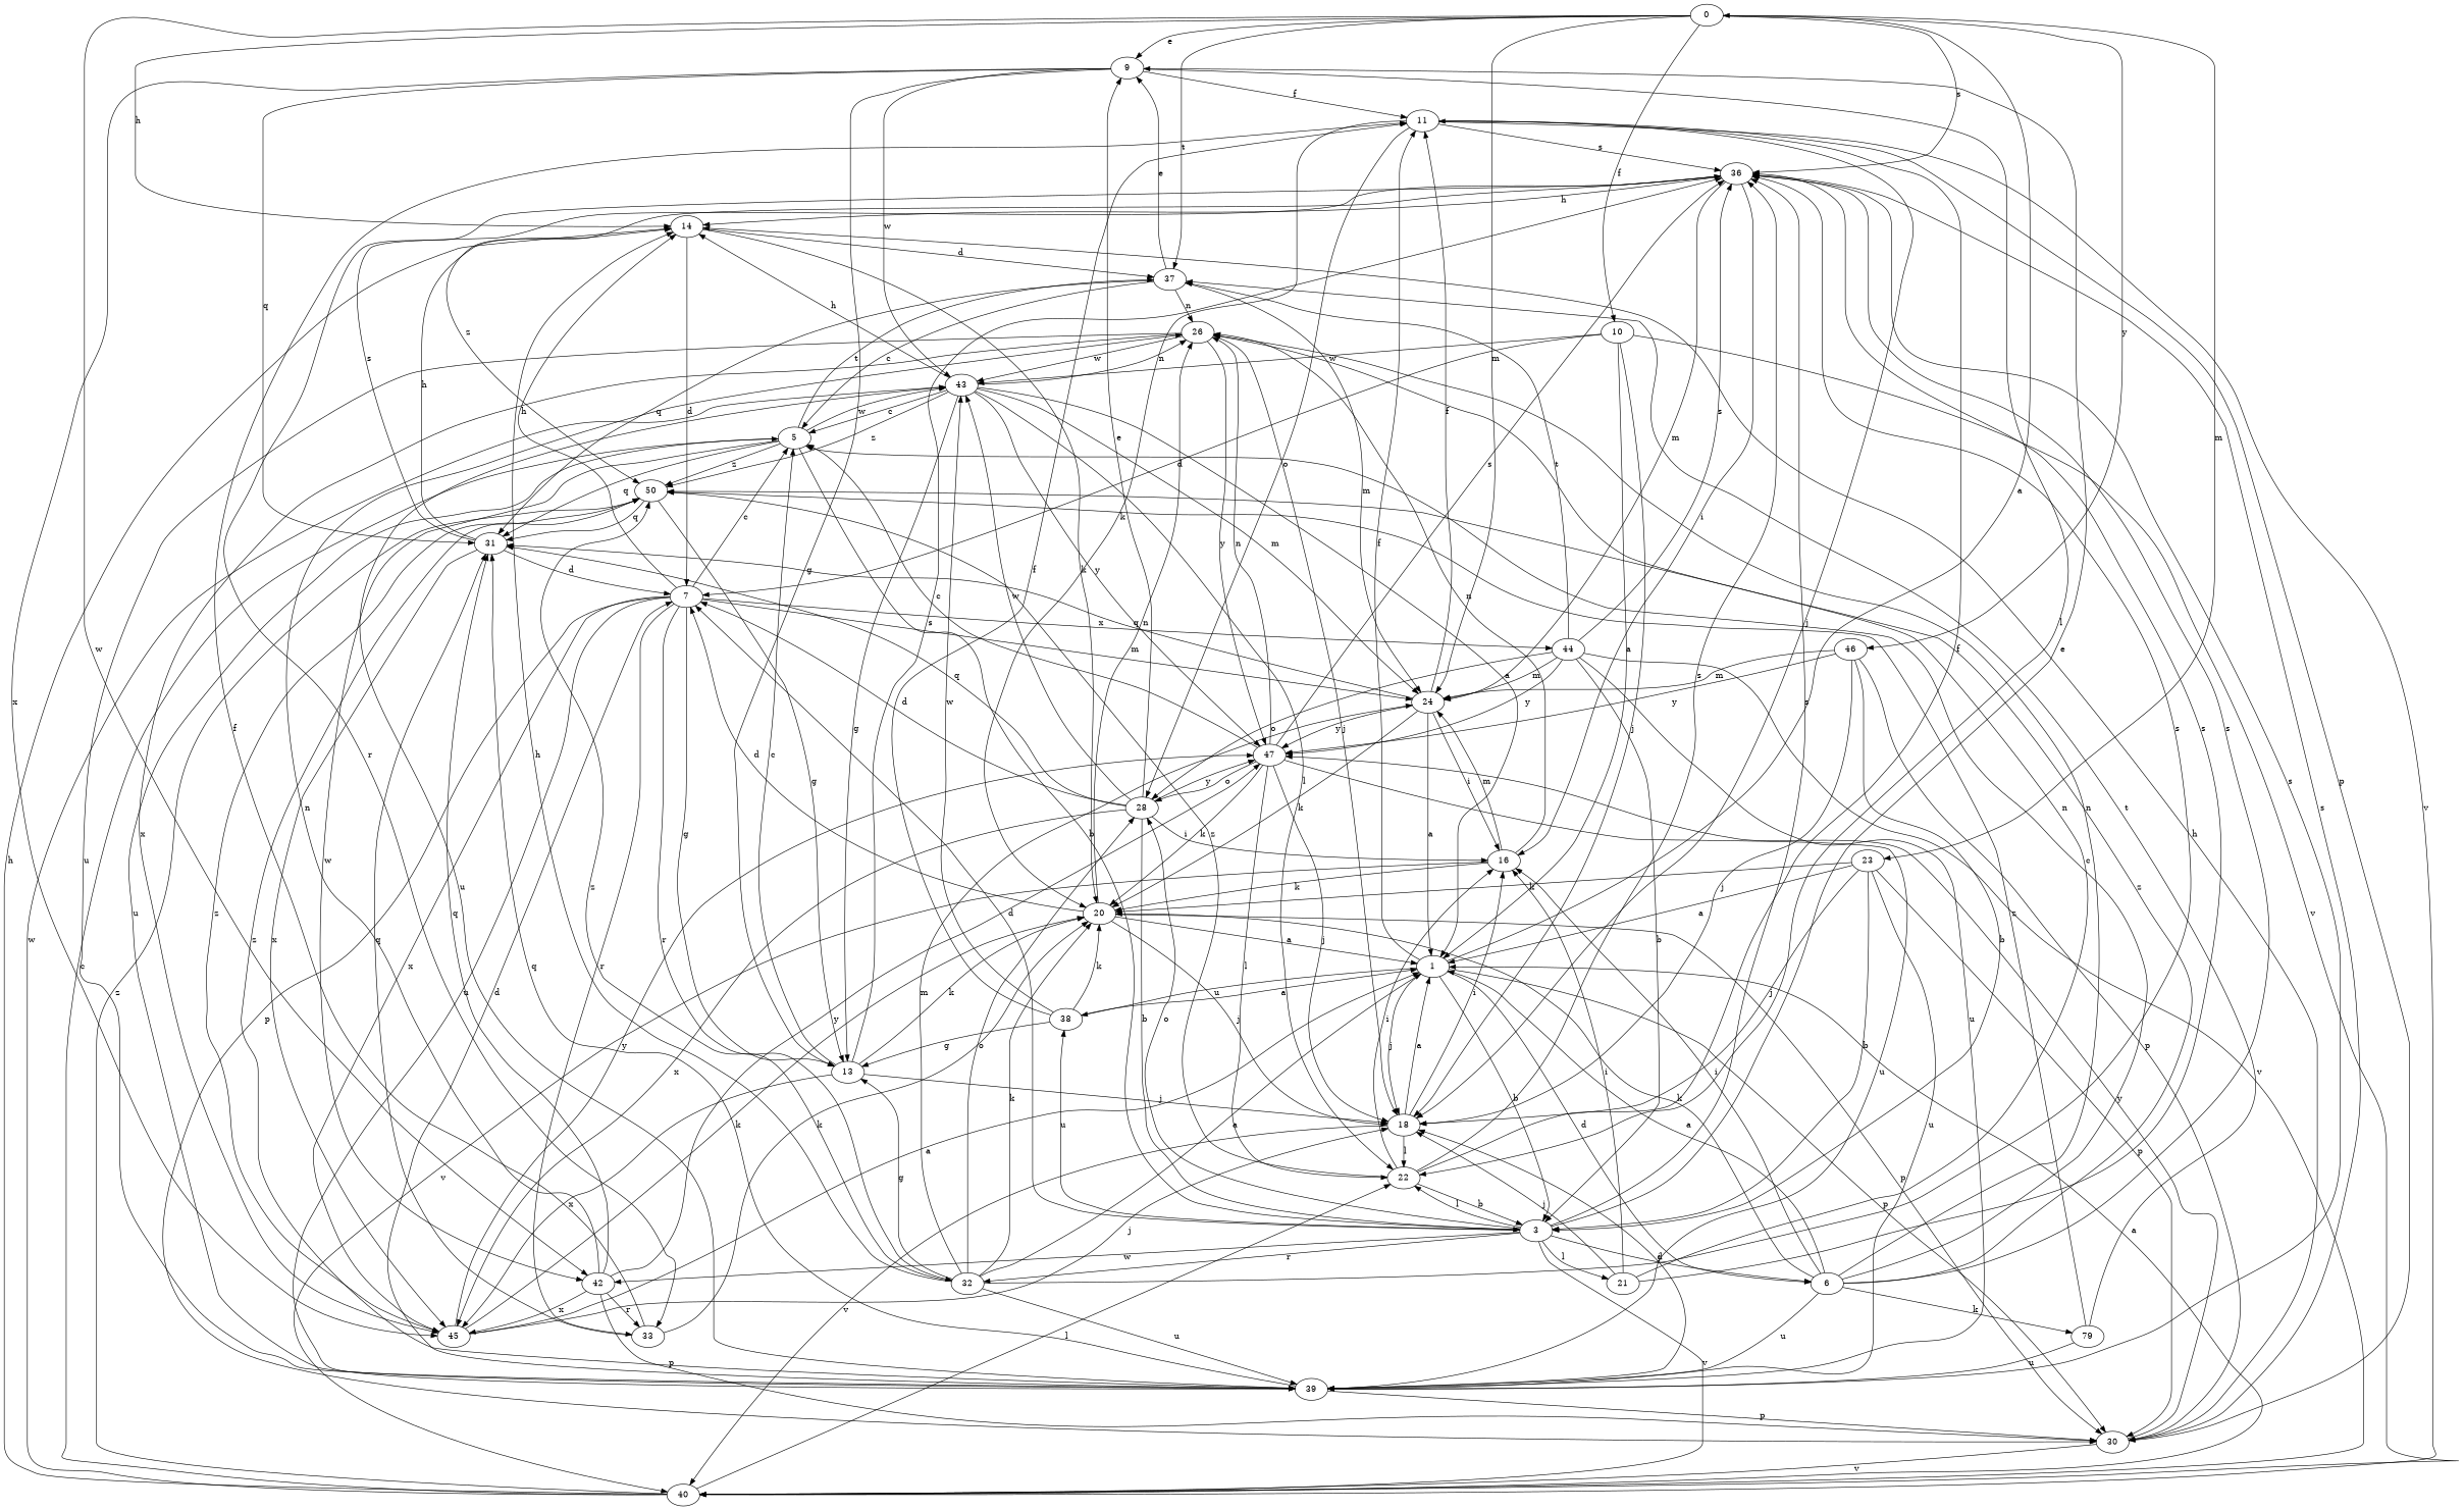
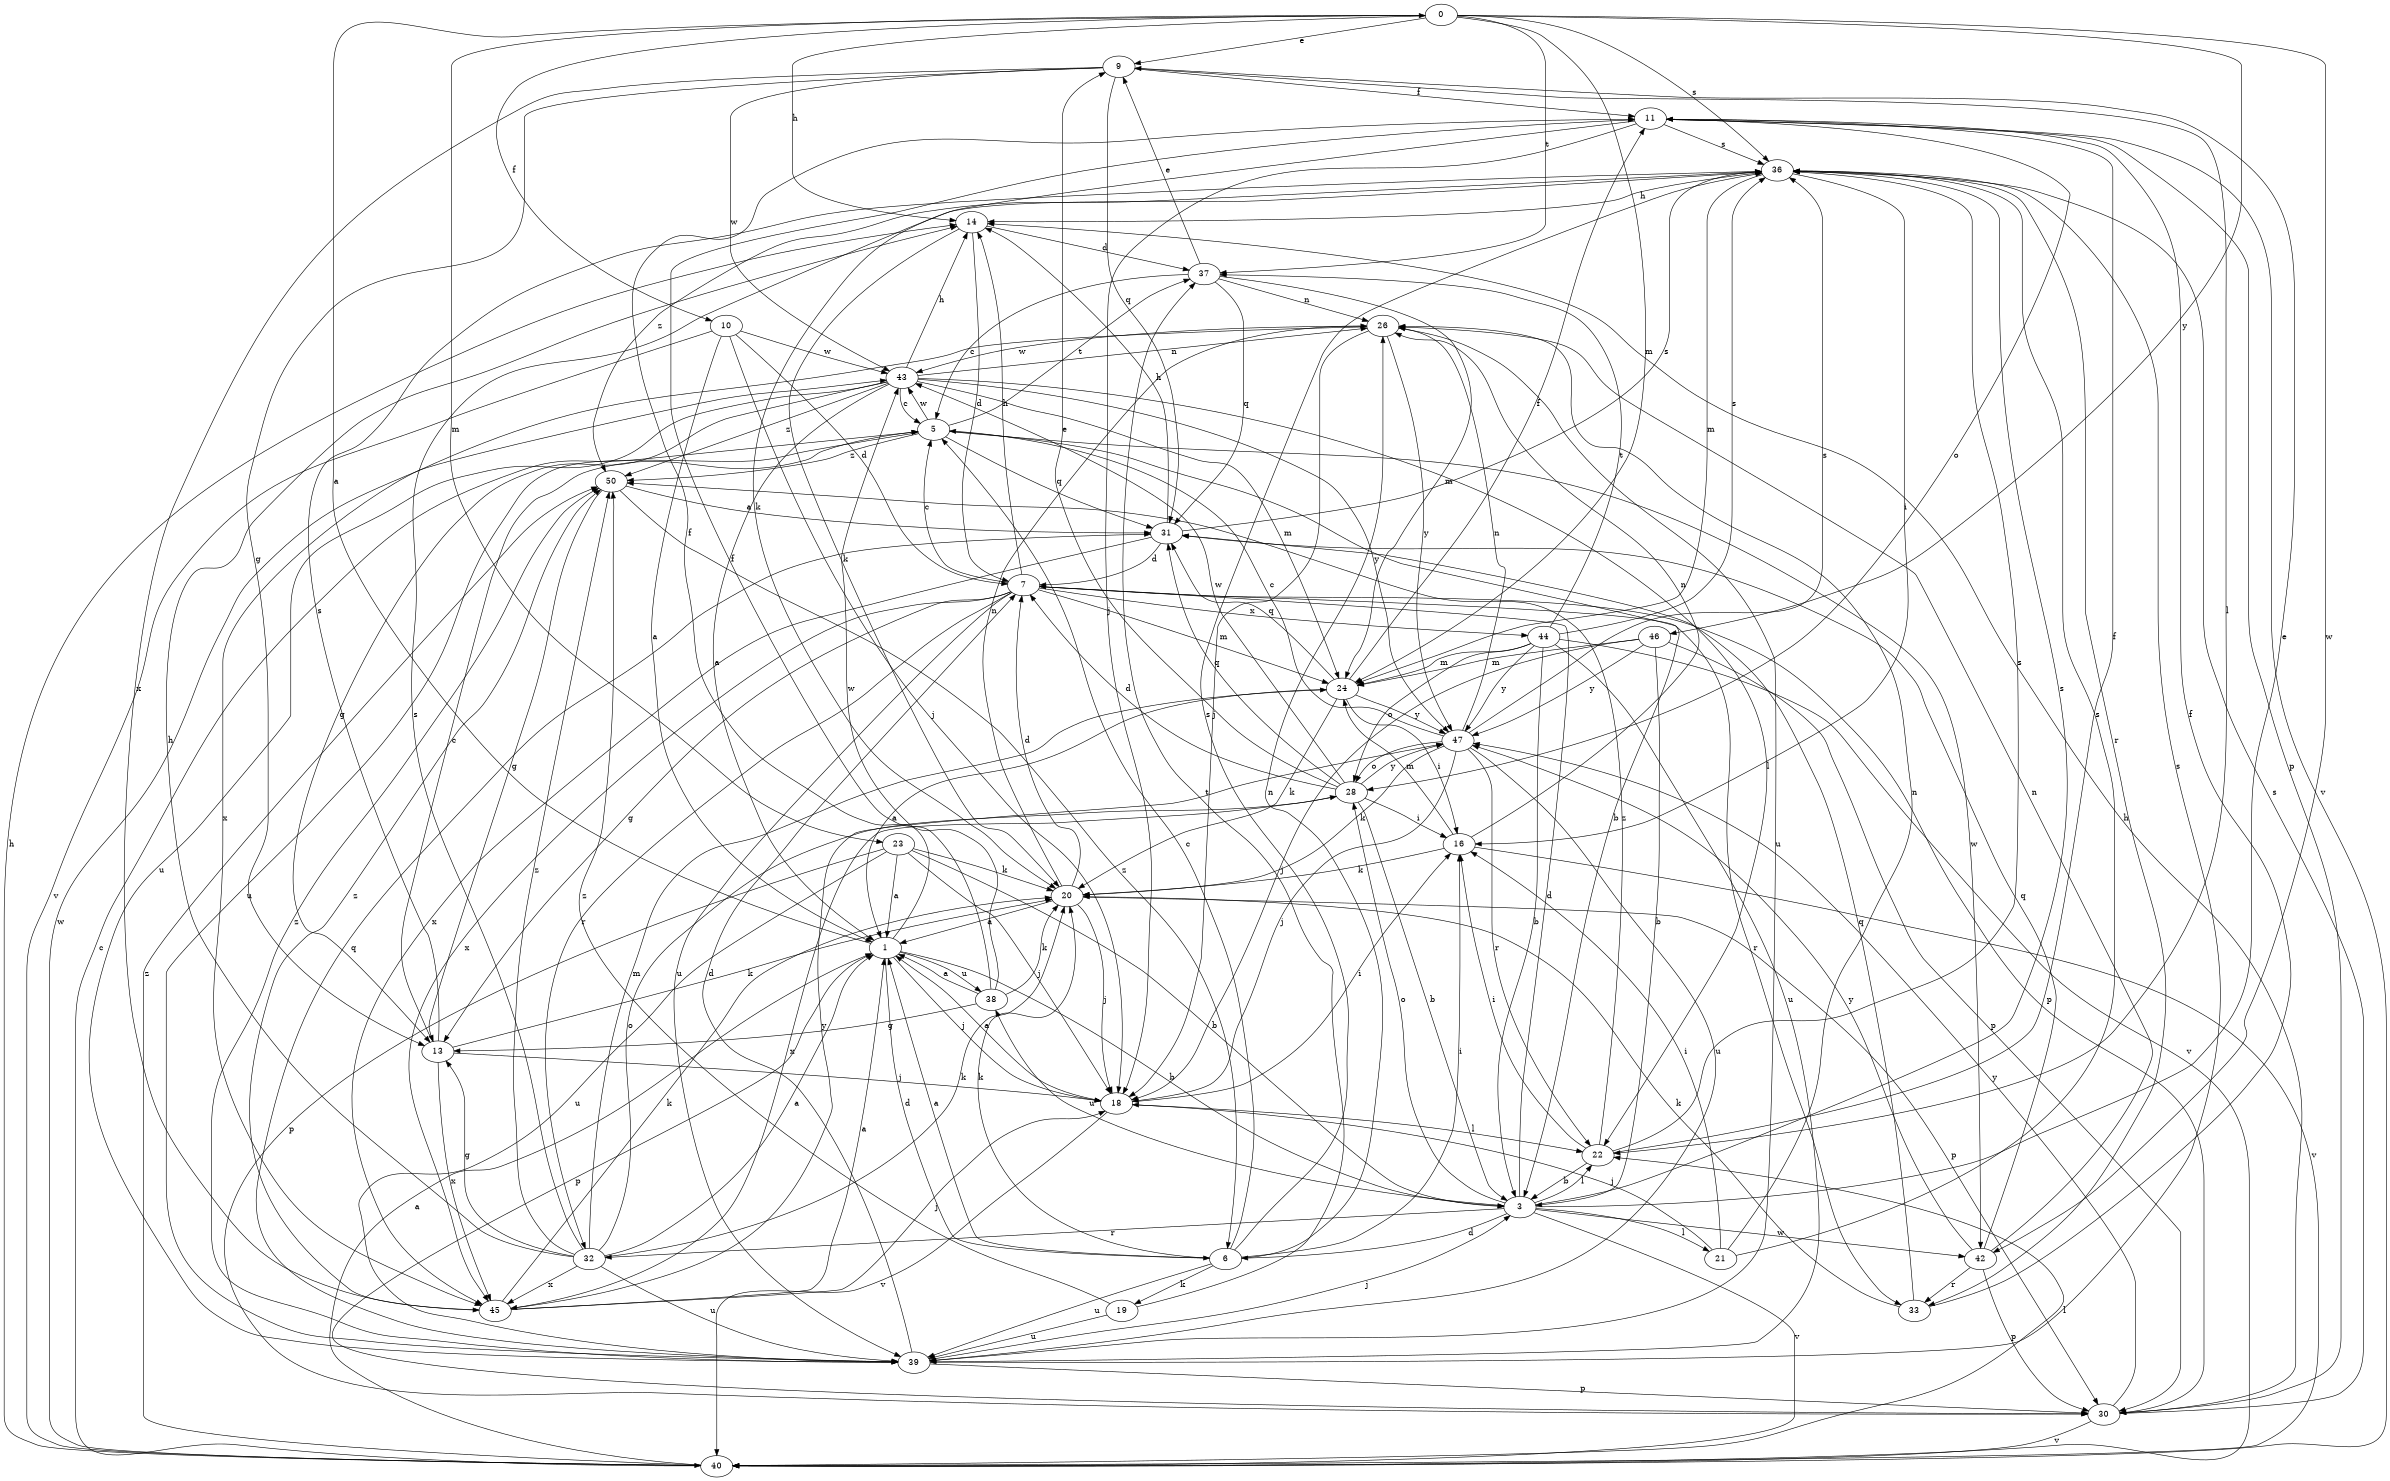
  strict digraph {
    0
    9
    10
    14
    23
    24
    36
    37
    42
    46
    11
    22
    31
    43
    13
    45
    1
    18
    7
    40
    20
    3
    30
    39
    16
    47
    50
    33
    5
    26
    6
    38
    21
    28
    32
-   19 [label=79]
+   19
    44
    0 -> 9 [label=e]
    0 -> 10 [label=f]
    0 -> 14 [label=h]
    0 -> 23 [label=m]
    0 -> 24 [label=m]
    0 -> 36 [label=s]
    0 -> 37 [label=t]
    0 -> 42 [label=w]
    0 -> 46 [label=y]
    9 -> 11 [label=f]
    9 -> 22 [label=l]
    9 -> 31 [label=q]
    9 -> 43 [label=w]
    9 -> 13 [label=g]
    9 -> 45 [label=x]
    10 -> 43 [label=w]
    10 -> 1 [label=a]
    10 -> 18 [label=j]
    10 -> 7 [label=d]
    10 -> 40 [label=v]
    14 -> 37 [label=d]
    14 -> 7 [label=d]
    14 -> 20 [label=k]
    23 -> 1 [label=a]
    23 -> 18 [label=j]
    23 -> 20 [label=k]
    23 -> 3 [label=b]
    23 -> 30 [label=p]
    23 -> 39 [label=u]
    24 -> 11 [label=f]
    24 -> 31 [label=q]
    24 -> 1 [label=a]
    24 -> 20 [label=k]
    24 -> 16 [label=i]
    24 -> 47 [label=y]
    36 -> 14 [label=h]
    36 -> 24 [label=m]
    36 -> 16 [label=i]
    36 -> 50 [label=z]
    36 -> 33 [label=r]
    37 -> 9 [label=e]
    37 -> 24 [label=m]
    37 -> 31 [label=q]
    37 -> 5 [label=c]
    37 -> 26 [label=n]
    42 -> 31 [label=q]
-   42 -> 45 [label=x]
+   32 -> 45 [label=x]
    42 -> 30 [label=p]
    42 -> 47 [label=y]
    42 -> 33 [label=r]
    42 -> 26 [label=n]
    46 -> 24 [label=m]
    46 -> 18 [label=j]
    46 -> 3 [label=b]
    46 -> 30 [label=p]
    46 -> 47 [label=y]
    11 -> 36 [label=s]
    11 -> 18 [label=j]
    11 -> 40 [label=v]
    11 -> 20 [label=k]
    11 -> 30 [label=p]
    11 -> 28 [label=o]
    22 -> 36 [label=s]
    22 -> 11 [label=f]
    22 -> 3 [label=b]
    22 -> 16 [label=i]
    22 -> 50 [label=z]
    31 -> 14 [label=h]
    31 -> 36 [label=s]
    31 -> 45 [label=x]
    31 -> 7 [label=d]
    43 -> 14 [label=h]
    43 -> 24 [label=m]
    43 -> 22 [label=l]
    43 -> 13 [label=g]
    43 -> 1 [label=a]
    43 -> 39 [label=u]
    43 -> 47 [label=y]
    43 -> 50 [label=z]
    43 -> 5 [label=c]
    43 -> 26 [label=n]
    13 -> 36 [label=s]
    13 -> 45 [label=x]
    13 -> 18 [label=j]
    13 -> 20 [label=k]
    13 -> 5 [label=c]
    45 -> 1 [label=a]
    45 -> 18 [label=j]
    45 -> 20 [label=k]
    45 -> 47 [label=y]
    45 -> 50 [label=z]
    1 -> 0 [label=a]
    1 -> 11 [label=f]
    1 -> 18 [label=j]
    1 -> 3 [label=b]
    1 -> 30 [label=p]
    1 -> 6 [label=d]
    1 -> 38 [label=u]
    18 -> 22 [label=l]
    18 -> 1 [label=a]
    18 -> 40 [label=v]
    18 -> 16 [label=i]
    7 -> 14 [label=h]
    7 -> 24 [label=m]
    7 -> 13 [label=g]
    7 -> 45 [label=x]
    7 -> 30 [label=p]
    7 -> 39 [label=u]
    7 -> 33 [label=r]
    7 -> 5 [label=c]
    7 -> 32 [label=r]
    7 -> 44 [label=x]
    40 -> 14 [label=h]
    40 -> 22 [label=l]
    40 -> 43 [label=w]
    40 -> 1 [label=a]
    40 -> 50 [label=z]
    40 -> 5 [label=c]
    20 -> 1 [label=a]
    20 -> 18 [label=j]
    20 -> 7 [label=d]
    20 -> 30 [label=p]
    20 -> 26 [label=n]
    3 -> 9 [label=e]
    3 -> 36 [label=s]
    3 -> 42 [label=w]
    3 -> 22 [label=l]
    3 -> 7 [label=d]
    3 -> 40 [label=v]
    3 -> 6 [label=d]
    3 -> 38 [label=u]
    3 -> 21 [label=l]
    3 -> 28 [label=o]
    3 -> 32 [label=r]
    30 -> 14 [label=h]
    30 -> 36 [label=s]
    30 -> 40 [label=v]
    30 -> 47 [label=y]
    39 -> 36 [label=s]
    39 -> 31 [label=q]
-   39 -> 18 [label=j]
+   39 -> 3 [label=j]
    39 -> 7 [label=d]
    39 -> 30 [label=p]
    39 -> 50 [label=z]
    16 -> 24 [label=m]
    16 -> 40 [label=v]
    16 -> 20 [label=k]
    16 -> 26 [label=n]
    47 -> 36 [label=s]
-   47 -> 22 [label=l]
+   47 -> 22 [label=r]
    47 -> 18 [label=j]
    47 -> 20 [label=k]
    47 -> 39 [label=u]
    47 -> 5 [label=c]
    47 -> 26 [label=n]
    47 -> 28 [label=o]
-   50 -> 31 [label=q]
+   50 -> 31 [label=a]
    50 -> 13 [label=g]
    33 -> 11 [label=f]
    33 -> 31 [label=q]
    33 -> 20 [label=k]
    5 -> 37 [label=t]
    5 -> 42 [label=w]
    5 -> 31 [label=q]
    5 -> 43 [label=w]
    5 -> 3 [label=b]
    5 -> 39 [label=u]
    5 -> 50 [label=z]
    26 -> 43 [label=w]
    26 -> 45 [label=x]
    26 -> 18 [label=j]
    26 -> 39 [label=u]
    26 -> 47 [label=y]
    6 -> 36 [label=s]
    6 -> 1 [label=a]
    6 -> 20 [label=k]
    6 -> 39 [label=u]
    6 -> 16 [label=i]
-   6 -> 50 [label=z]
+   50 -> 6 [label=z]
    6 -> 5 [label=c]
    6 -> 26 [label=n]
    6 -> 19 [label=k]
    38 -> 11 [label=f]
    38 -> 43 [label=w]
    38 -> 13 [label=g]
    38 -> 1 [label=a]
    38 -> 20 [label=k]
    21 -> 36 [label=s]
    21 -> 18 [label=j]
    21 -> 16 [label=i]
    21 -> 26 [label=n]
    28 -> 9 [label=e]
    28 -> 31 [label=q]
    28 -> 43 [label=w]
    28 -> 45 [label=x]
    28 -> 7 [label=d]
    28 -> 3 [label=b]
    28 -> 16 [label=i]
    28 -> 47 [label=y]
    32 -> 14 [label=h]
    32 -> 24 [label=m]
    32 -> 36 [label=s]
    32 -> 13 [label=g]
    32 -> 1 [label=a]
    32 -> 20 [label=k]
    32 -> 39 [label=u]
    32 -> 50 [label=z]
    32 -> 28 [label=o]
    19 -> 37 [label=t]
    19 -> 39 [label=u]
    19 -> 50 [label=z]
    44 -> 24 [label=m]
    44 -> 36 [label=s]
    44 -> 37 [label=t]
    44 -> 40 [label=v]
    44 -> 3 [label=b]
    44 -> 39 [label=u]
    44 -> 47 [label=y]
    44 -> 28 [label=o]
  }
